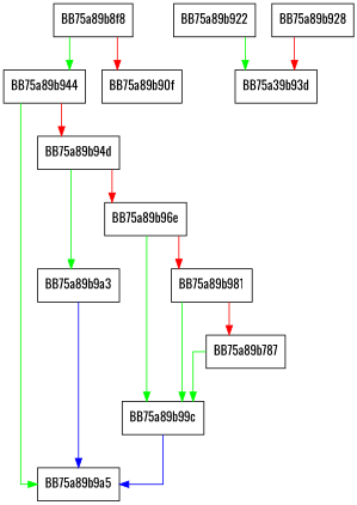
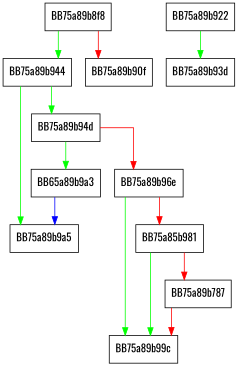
  digraph {
    fontname=Oswald
    splines=ortho
    node [fontname=Oswald shape=box]
    edge [color=red fontname=Oswald]
    BB75a89b8f8
    BB75a89b944
    BB75a89b90f
    BB75a89b9a5
    BB75a89b94d
-   BB75a89b9a3
+   BB75a89b9a3 [label=BB65a89b9a3]
    BB75a89b96e
    BB75a89b922
-   BB75a89b93d [label=BB75a39b93d]
-   BB75a89b928
+   BB75a89b93d
    BB75a89b99c
-   BB75a89b981
+   BB75a89b981 [label=BB75a85b981]
    n13 [label=BB75a89b787]
    BB75a89b8f8 -> BB75a89b944 [color=green]
    BB75a89b8f8 -> BB75a89b90f
    BB75a89b944 -> BB75a89b9a5 [color=green]
-   BB75a89b944 -> BB75a89b94d
+   BB75a89b944 -> BB75a89b94d [color=green]
    BB75a89b94d -> BB75a89b9a3 [color=green]
    BB75a89b94d -> BB75a89b96e
    BB75a89b9a3 -> BB75a89b9a5 [color=blue]
    BB75a89b96e -> BB75a89b99c [color=green]
    BB75a89b96e -> BB75a89b981
    BB75a89b922 -> BB75a89b93d [color=green]
-   BB75a89b928 -> BB75a89b93d
-   BB75a89b99c -> BB75a89b9a5 [color=blue]
    BB75a89b981 -> BB75a89b99c [color=green]
    BB75a89b981 -> n13
-   n13 -> BB75a89b99c [color=green]
+   n13 -> BB75a89b99c
  }
